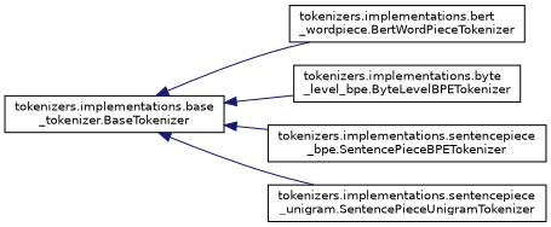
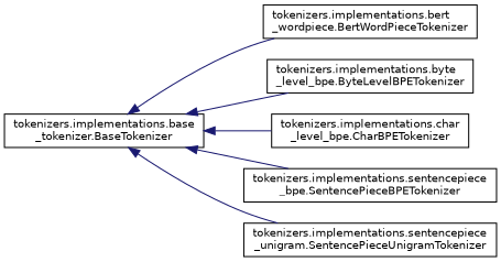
  digraph {
    rankdir=LR
    node [color=black fillcolor=white fontname=Helvetica fontsize=10 shape=record style=filled]
    edge [color=midnightblue dir=back fontname=Helvetica fontsize=10 labelfontname=Helvetica labelfontsize=10 style=solid]
    n1 [height=0.2 label="tokenizers.implementations.base\l_tokenizer.BaseTokenizer" width=0.4]
    n2 [height=0.2 label="tokenizers.implementations.bert\l_wordpiece.BertWordPieceTokenizer" width=0.4]
    n3 [height=0.2 label="tokenizers.implementations.byte\l_level_bpe.ByteLevelBPETokenizer" width=0.4]
+   n4 [height=0.2 label="tokenizers.implementations.char\l_level_bpe.CharBPETokenizer" width=0.4]
    n5 [height=0.2 label="tokenizers.implementations.sentencepiece\l_bpe.SentencePieceBPETokenizer" width=0.4]
    n6 [height=0.2 label="tokenizers.implementations.sentencepiece\l_unigram.SentencePieceUnigramTokenizer" width=0.4]
    n1 -> n2
    n1 -> n3
+   n1 -> n4
    n1 -> n5
    n1 -> n6
  }
